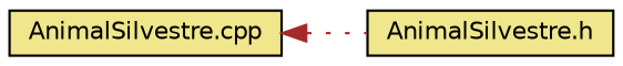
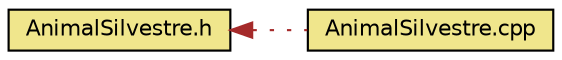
  digraph {
    rankdir=LR
    node [color=black fillcolor=khaki fontname=Helvetica fontsize=10 shape=record style=filled]
    n1 [fontcolor=black height=0.2 label="AnimalSilvestre.h" width=0.4]
    n2 [height=0.2 label="AnimalSilvestre.cpp" width=0.4]
-   n2 -> n1 [color=brown dir=back fontname=Helvetica fontsize=10 labelfontname=Helvetica labelfontsize=10 style=dotted]
+   n1 -> n2 [color=brown dir=back fontname=Helvetica fontsize=10 labelfontname=Helvetica labelfontsize=10 style=dotted]
  }
